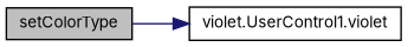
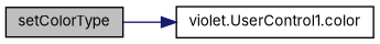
  digraph {
    rankdir=LR
    fontname=Inter
    node [color=black fontname=Inter fontsize=10 shape=record style=filled]
    n1 [fillcolor=grey75 fontcolor=black height=0.2 label=setColorType width=0.4]
-   n2 [fillcolor=white height=0.2 label="violet.UserControl1.violet" width=0.4]
+   n2 [fillcolor=white height=0.2 label="violet.UserControl1.color" width=0.4]
    n1 -> n2 [color=midnightblue fontname=Inter fontsize=10 labelfontname=Helvetica labelfontsize=10 style=solid]
  }
